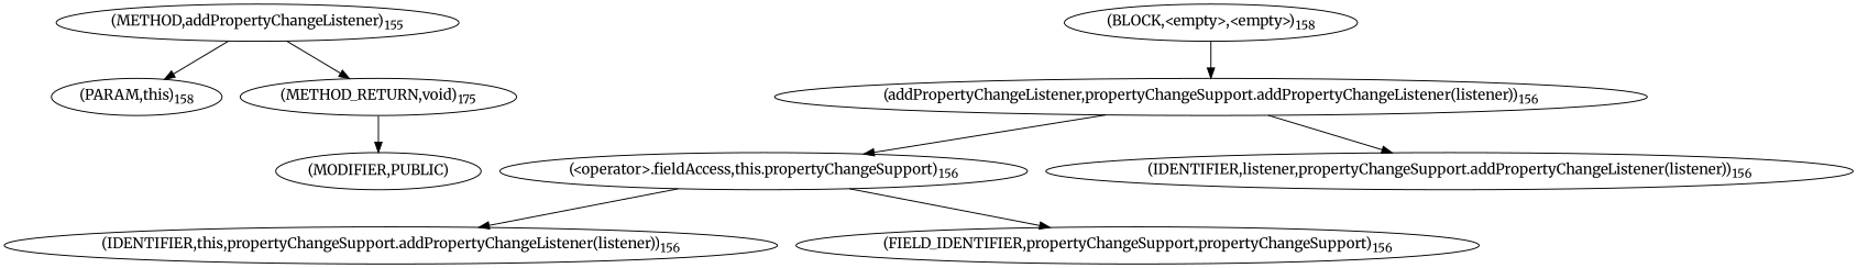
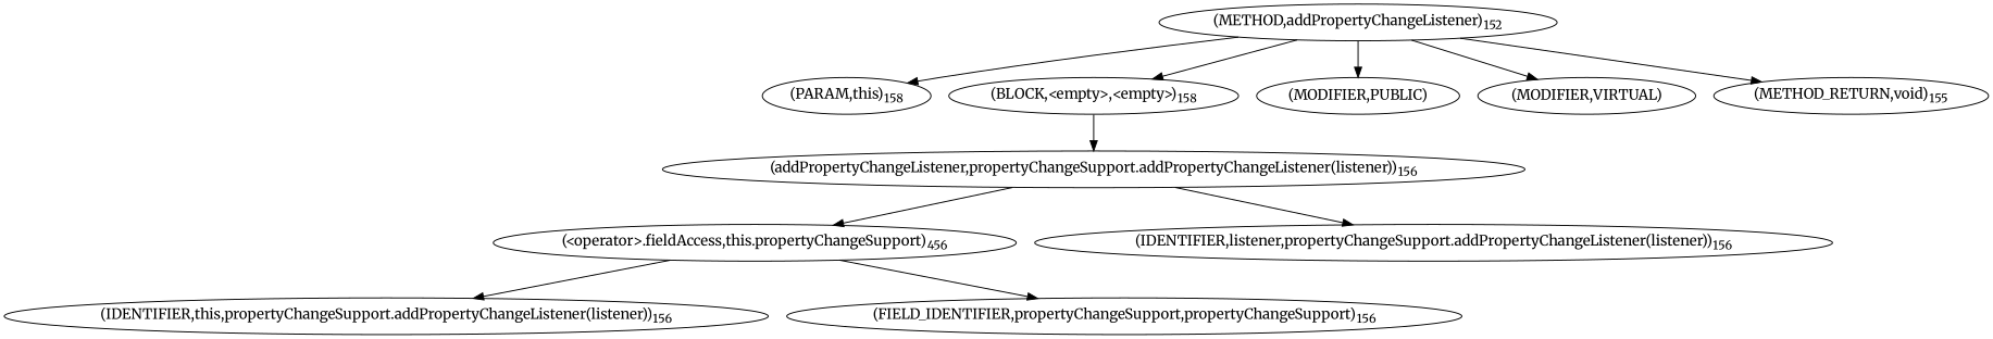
  digraph {
    fontname=Merriweather
    node [fontname=Merriweather]
    edge [fontname=Merriweather]
-   n1 [label=<(METHOD,addPropertyChangeListener)<SUB>155</SUB>>]
+   n1 [label=<(METHOD,addPropertyChangeListener)<SUB>152</SUB>>]
    n2 [label=<(PARAM,this)<SUB>158</SUB>>]
    n3 [label=<(BLOCK,&lt;empty&gt;,&lt;empty&gt;)<SUB>158</SUB>>]
    n4 [label=<(MODIFIER,PUBLIC)>]
-   n6 [label=<(METHOD_RETURN,void)<SUB>175</SUB>>]
+   n5 [label=<(MODIFIER,VIRTUAL)>]
+   n6 [label=<(METHOD_RETURN,void)<SUB>155</SUB>>]
    n7 [label=<(addPropertyChangeListener,propertyChangeSupport.addPropertyChangeListener(listener))<SUB>156</SUB>>]
-   n8 [label=<(&lt;operator&gt;.fieldAccess,this.propertyChangeSupport)<SUB>156</SUB>>]
+   n8 [label=<(&lt;operator&gt;.fieldAccess,this.propertyChangeSupport)<SUB>456</SUB>>]
    n9 [label=<(IDENTIFIER,listener,propertyChangeSupport.addPropertyChangeListener(listener))<SUB>156</SUB>>]
    n10 [label=<(IDENTIFIER,this,propertyChangeSupport.addPropertyChangeListener(listener))<SUB>156</SUB>>]
    n11 [label=<(FIELD_IDENTIFIER,propertyChangeSupport,propertyChangeSupport)<SUB>156</SUB>>]
    n1 -> n2
-   n6 -> n4
+   n1 -> n3
+   n1 -> n4
+   n1 -> n5
    n1 -> n6
    n3 -> n7
    n7 -> n8
    n7 -> n9
    n8 -> n10
    n8 -> n11
  }
